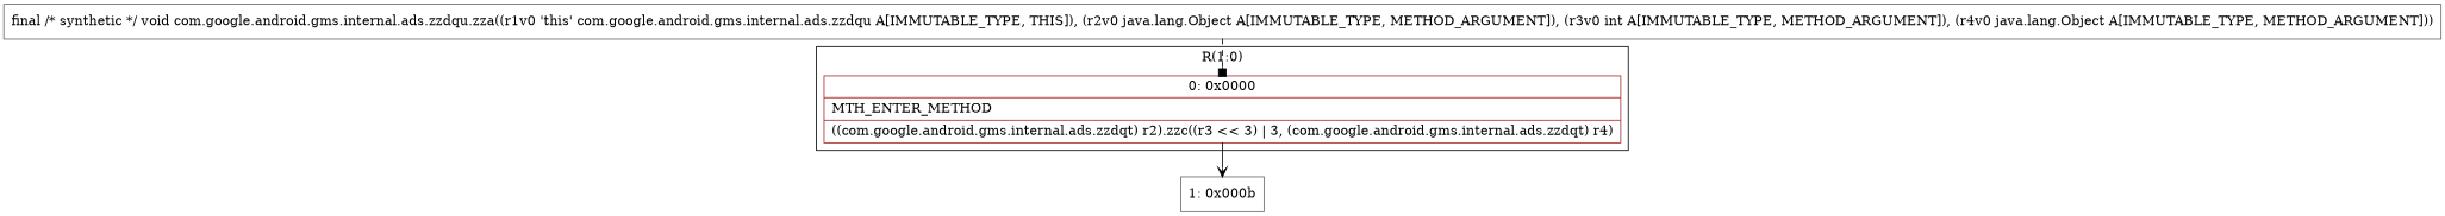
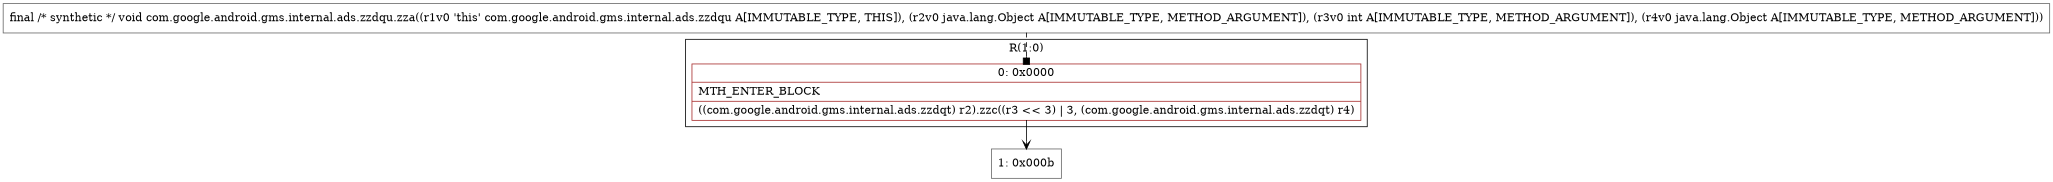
  digraph {
    node [color=gray40 shape=record]
-   n1 [color=brown label="{0\:\ 0x0000|MTH_ENTER_METHOD\l|((com.google.android.gms.internal.ads.zzdqt) r2).zzc((r3 \<\< 3) \| 3, (com.google.android.gms.internal.ads.zzdqt) r4)\l}"]
+   n1 [color=brown label="{0\:\ 0x0000|MTH_ENTER_BLOCK\l|((com.google.android.gms.internal.ads.zzdqt) r2).zzc((r3 \<\< 3) \| 3, (com.google.android.gms.internal.ads.zzdqt) r4)\l}"]
    n2 [label="{1\:\ 0x000b}"]
    n3 [label="{final \/* synthetic *\/ void com.google.android.gms.internal.ads.zzdqu.zza((r1v0 'this' com.google.android.gms.internal.ads.zzdqu A[IMMUTABLE_TYPE, THIS]), (r2v0 java.lang.Object A[IMMUTABLE_TYPE, METHOD_ARGUMENT]), (r3v0 int A[IMMUTABLE_TYPE, METHOD_ARGUMENT]), (r4v0 java.lang.Object A[IMMUTABLE_TYPE, METHOD_ARGUMENT])) }"]
    subgraph cluster_1 {
      label="R(1:0)"
      n1
    }
    n1 -> n2 [style=solid arrowhead=vee]
    n3 -> n1 [style=dashed arrowhead=box]
  }
